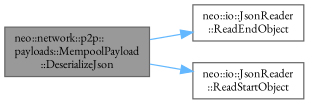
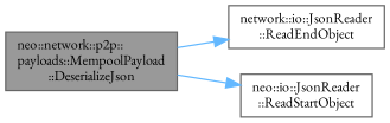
  digraph {
    rankdir=LR
    fontname="EB Garamond"
    node [color=grey40 fillcolor=white fontname="EB Garamond" fontsize=10 shape=box style=filled]
    edge [color=steelblue1 fontname="EB Garamond" fontsize=10 labelfontname=Helvetica labelfontsize=10 style=solid]
    n1 [color=gray40 fillcolor=grey60 fontcolor=black height=0.2 label="neo::network::p2p::\lpayloads::MempoolPayload\l::DeserializeJson" width=0.4]
-   n2 [height=0.2 label="neo::io::JsonReader\l::ReadEndObject" width=0.4]
+   n2 [height=0.2 label="network::io::JsonReader\l::ReadEndObject" width=0.4]
    n3 [height=0.2 label="neo::io::JsonReader\l::ReadStartObject" width=0.4]
    n1 -> n2
    n1 -> n3
  }
